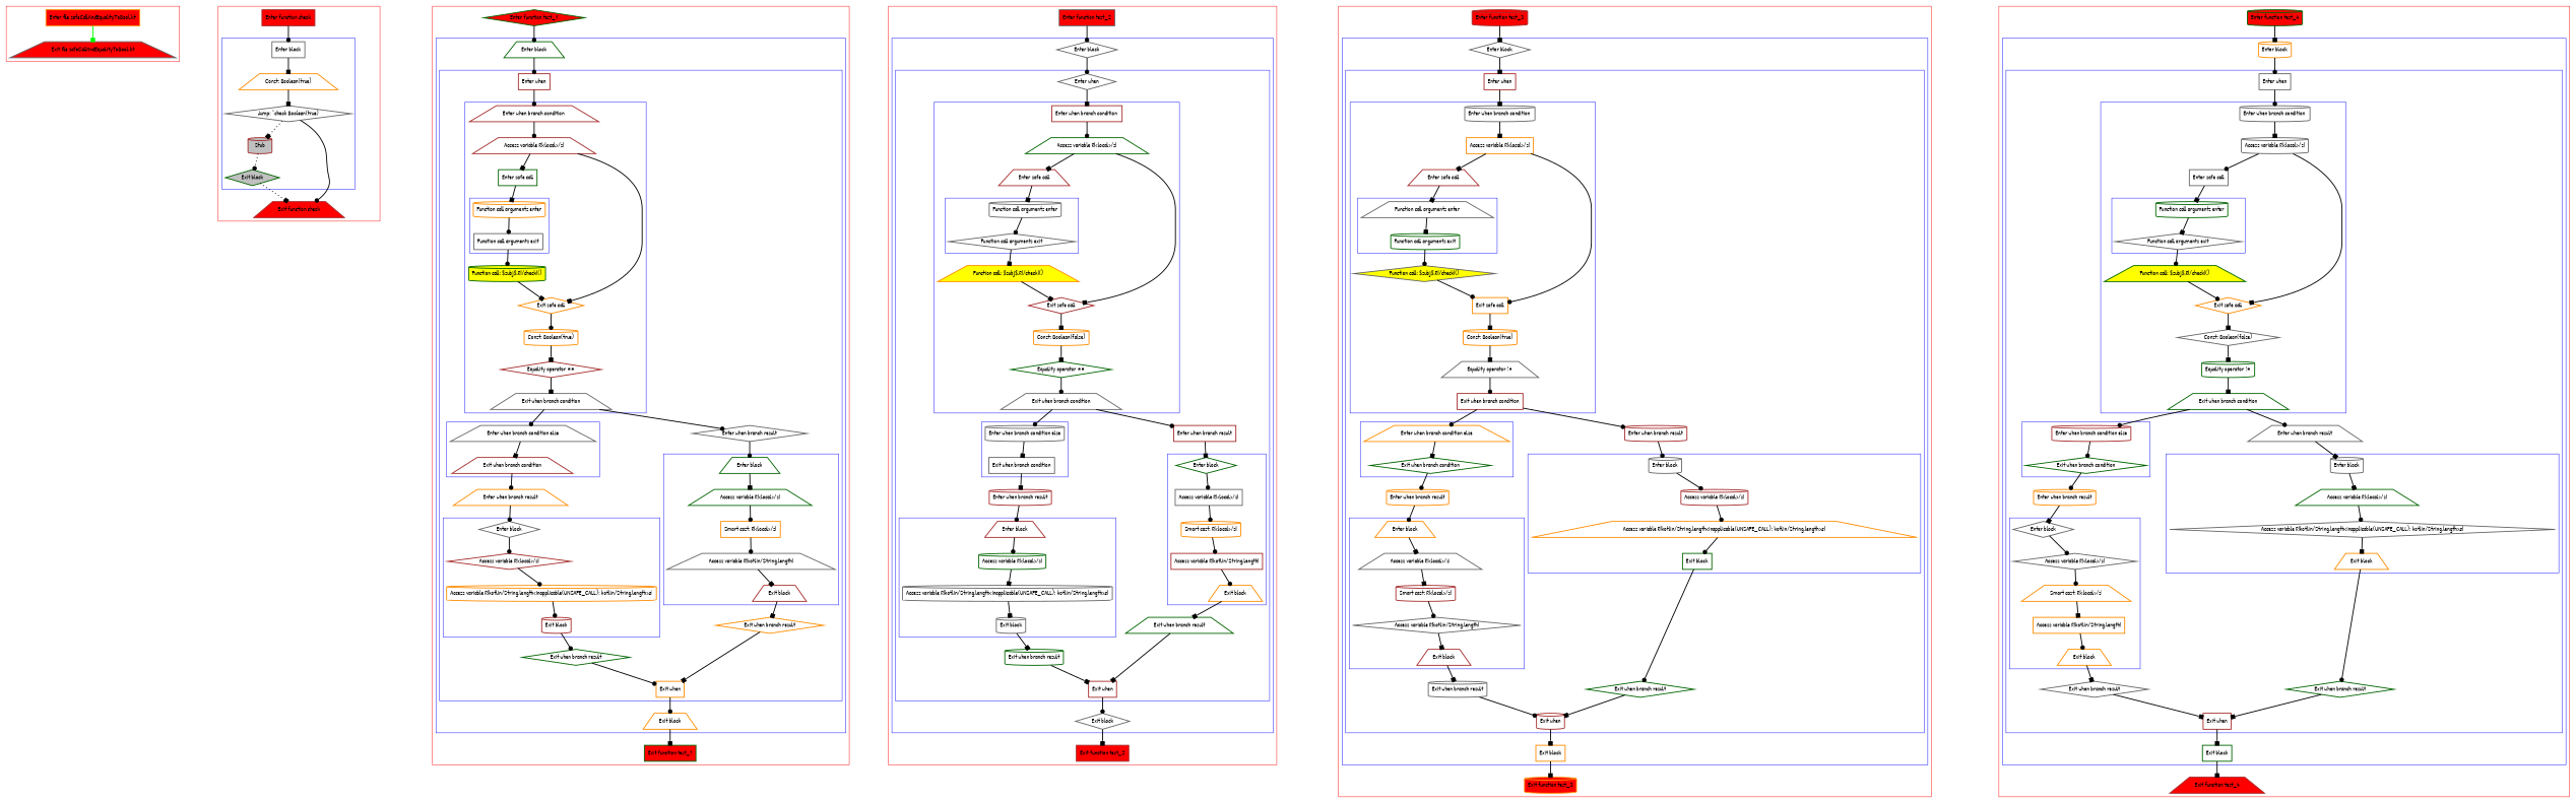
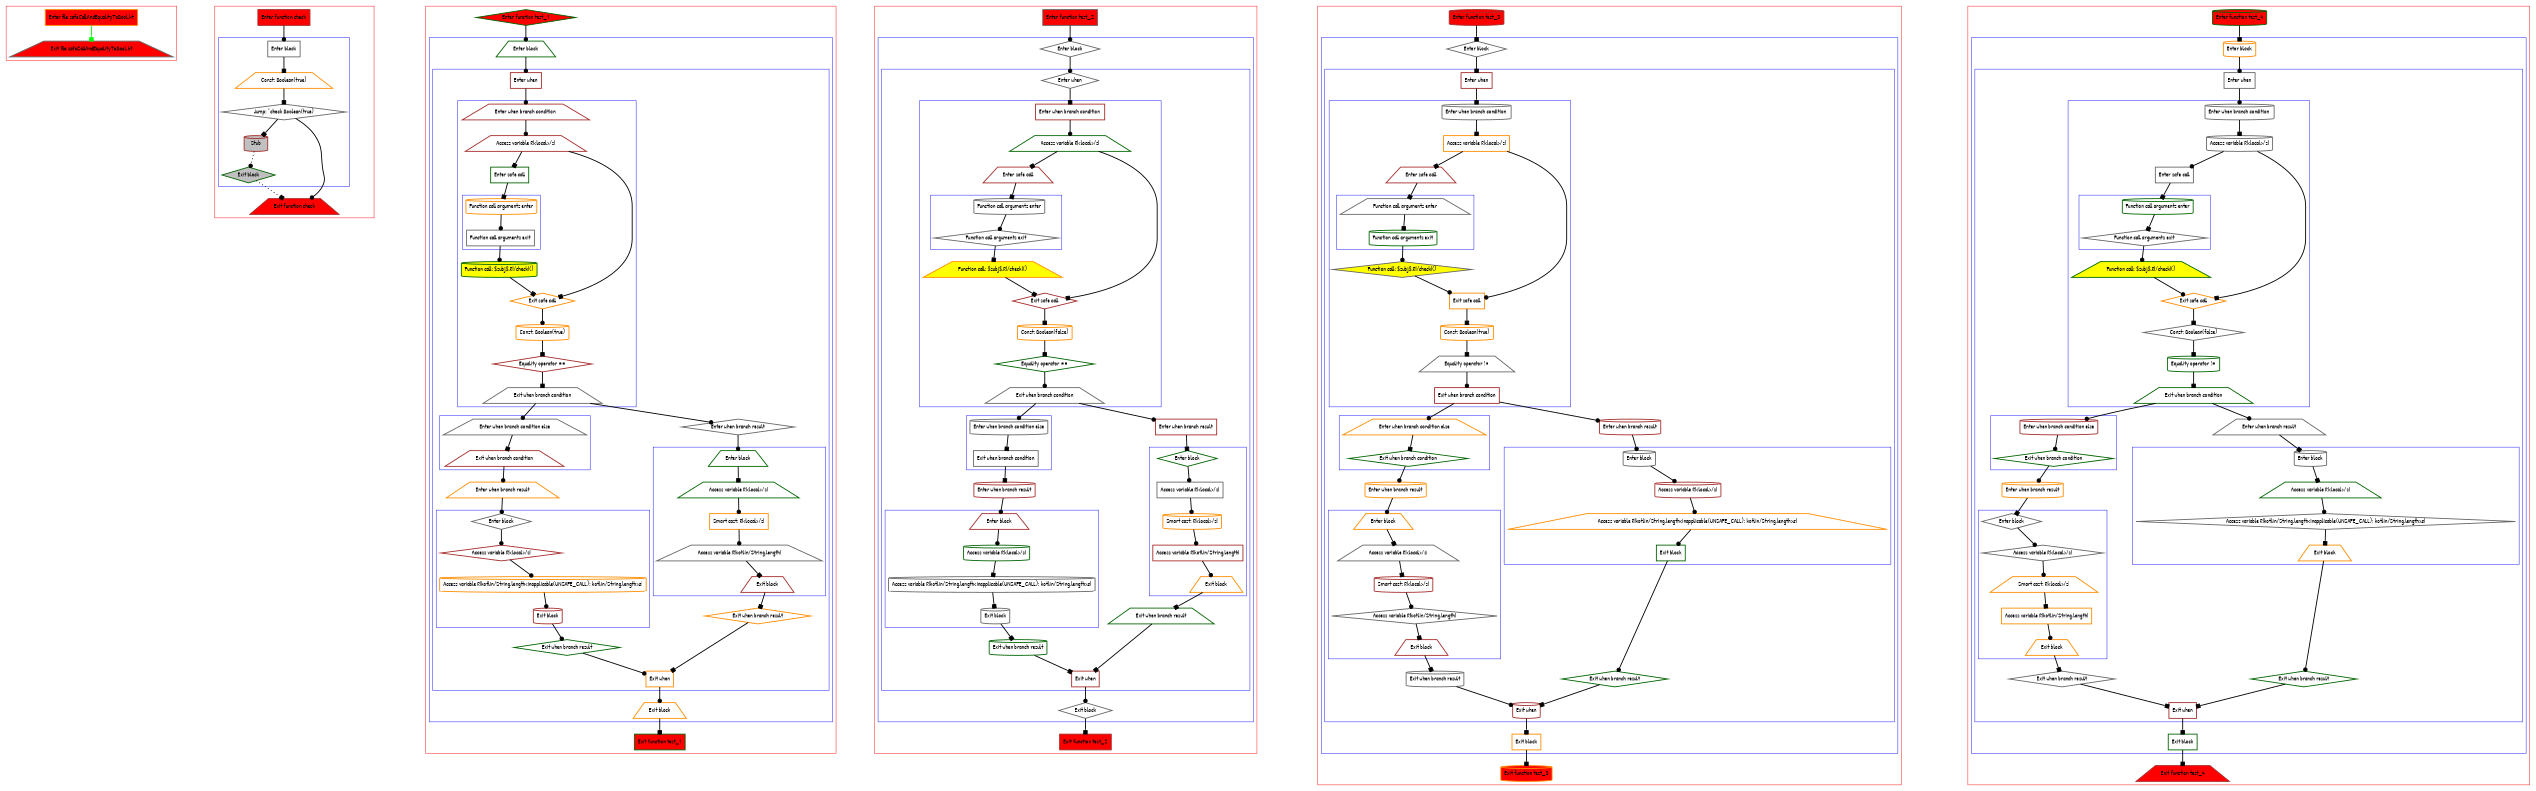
  digraph {
    nodesep=3
    fontname="Patrick Hand"
    node [penwidth=2 shape=trapezium color=gray40 fontname="Patrick Hand"]
    edge [penwidth=2 arrowhead=box fontname="Patrick Hand"]
    n1 [fillcolor=red label="Enter file safeCallAndEqualityToBool.kt" shape=box style=filled color=darkorange]
    n2 [fillcolor=red label="Exit file safeCallAndEqualityToBool.kt" style=filled]
    n3 [label="Enter block" shape=box]
    n4 [label="Const: Boolean(true)" color=darkorange]
    n5 [label="Jump: ^check Boolean(true)" shape=diamond]
    n6 [fillcolor=gray label=Stub shape=cylinder style=filled color=brown]
    n7 [fillcolor=gray label="Exit block" shape=diamond style=filled color=darkgreen]
    n8 [fillcolor=red label="Enter function check" shape=box style=filled color=brown]
    n9 [fillcolor=red label="Exit function check" style=filled color=brown]
    n10 [label="Enter block" shape=diamond]
    n11 [label="Access variable R|<local>/s|" shape=diamond color=brown]
    n12 [label="Access variable R|kotlin/String.length<Inapplicable(UNSAFE_CALL): kotlin/String.length>#|" shape=cylinder color=darkorange]
    n13 [label="Exit block" shape=cylinder color=brown]
    n14 [label="Function call arguments enter" shape=cylinder color=darkorange]
    n15 [label="Function call arguments exit" shape=box]
    n16 [label="Enter when branch condition " color=brown]
    n17 [label="Access variable R|<local>/s|" color=brown]
    n18 [label="Enter safe call" shape=box color=darkgreen]
    n19 [fillcolor=yellow label="Function call: $subj$.R|/check|()" shape=cylinder style=filled color=darkgreen]
    n20 [label="Exit safe call" shape=diamond color=darkorange]
    n21 [label="Const: Boolean(true)" shape=cylinder color=darkorange]
    n22 [label="Equality operator ==" shape=diamond color=brown]
    n23 [label="Exit when branch condition"]
    n24 [label="Enter when branch condition else"]
    n25 [label="Exit when branch condition" color=brown]
    n26 [label="Enter block" color=darkgreen]
    n27 [label="Access variable R|<local>/s|" color=darkgreen]
    n28 [label="Smart cast: R|<local>/s|" shape=box color=darkorange]
    n29 [label="Access variable R|kotlin/String.length|"]
    n30 [label="Exit block" color=brown]
    n31 [label="Enter when" shape=box color=brown]
    n32 [label="Enter when branch result" color=darkorange]
    n33 [label="Exit when branch result" shape=diamond color=darkgreen]
    n34 [label="Enter when branch result" shape=diamond]
    n35 [label="Exit when branch result" shape=diamond color=darkorange]
    n36 [label="Exit when" shape=box color=darkorange]
    n37 [label="Enter block" color=darkgreen]
    n38 [label="Exit block" color=darkorange]
    n39 [fillcolor=red label="Enter function test_1" shape=diamond style=filled color=darkgreen]
    n40 [fillcolor=red label="Exit function test_1" shape=box style=filled color=darkgreen]
    n41 [label="Function call arguments enter" shape=cylinder]
    n42 [label="Function call arguments exit" shape=diamond]
    n43 [label="Enter when branch condition " shape=box color=brown]
    n44 [label="Access variable R|<local>/s|" color=darkgreen]
    n45 [label="Enter safe call" color=brown]
    n46 [fillcolor=yellow label="Function call: $subj$.R|/check|()" style=filled color=darkorange]
    n47 [label="Exit safe call" shape=diamond color=brown]
    n48 [label="Const: Boolean(false)" shape=cylinder color=darkorange]
    n49 [label="Equality operator ==" shape=diamond color=darkgreen]
    n50 [label="Exit when branch condition"]
    n51 [label="Enter when branch condition else" shape=cylinder]
    n52 [label="Exit when branch condition" shape=box]
    n53 [label="Enter block" color=brown]
    n54 [label="Access variable R|<local>/s|" shape=cylinder color=darkgreen]
    n55 [label="Access variable R|kotlin/String.length<Inapplicable(UNSAFE_CALL): kotlin/String.length>#|" shape=cylinder]
    n56 [label="Exit block" shape=cylinder]
    n57 [label="Enter block" shape=diamond color=darkgreen]
    n58 [label="Access variable R|<local>/s|" shape=box]
    n59 [label="Smart cast: R|<local>/s|" shape=cylinder color=darkorange]
    n60 [label="Access variable R|kotlin/String.length|" shape=box color=brown]
    n61 [label="Exit block" color=darkorange]
    n62 [label="Enter when" shape=diamond]
    n63 [label="Enter when branch result" shape=cylinder color=brown]
    n64 [label="Exit when branch result" shape=cylinder color=darkgreen]
    n65 [label="Enter when branch result" shape=box color=brown]
    n66 [label="Exit when branch result" color=darkgreen]
    n67 [label="Exit when" shape=box color=brown]
    n68 [label="Enter block" shape=diamond]
    n69 [label="Exit block" shape=diamond]
    n70 [fillcolor=red label="Enter function test_2" shape=box style=filled]
    n71 [fillcolor=red label="Exit function test_2" shape=box style=filled color=brown]
    n72 [label="Function call arguments enter"]
    n73 [label="Function call arguments exit" shape=cylinder color=darkgreen]
    n74 [label="Enter when branch condition " shape=cylinder]
    n75 [label="Access variable R|<local>/s|" shape=box color=darkorange]
    n76 [label="Enter safe call" color=brown]
    n77 [fillcolor=yellow label="Function call: $subj$.R|/check|()" shape=diamond style=filled]
    n78 [label="Exit safe call" shape=box color=darkorange]
    n79 [label="Const: Boolean(true)" shape=cylinder color=darkorange]
    n80 [label="Equality operator !="]
    n81 [label="Exit when branch condition" shape=box color=brown]
    n82 [label="Enter when branch condition else" color=darkorange]
    n83 [label="Exit when branch condition" shape=diamond color=darkgreen]
    n84 [label="Enter block" color=darkorange]
    n85 [label="Access variable R|<local>/s|"]
    n86 [label="Smart cast: R|<local>/s|" shape=cylinder color=brown]
    n87 [label="Access variable R|kotlin/String.length|" shape=diamond]
    n88 [label="Exit block" color=brown]
    n89 [label="Enter block" shape=cylinder]
    n90 [label="Access variable R|<local>/s|" shape=cylinder color=brown]
    n91 [label="Access variable R|kotlin/String.length<Inapplicable(UNSAFE_CALL): kotlin/String.length>#|" color=darkorange]
    n92 [label="Exit block" shape=box color=darkgreen]
    n93 [label="Enter when" shape=box color=brown]
    n94 [label="Enter when branch result" shape=cylinder color=darkorange]
    n95 [label="Exit when branch result" shape=cylinder]
    n96 [label="Enter when branch result" shape=cylinder color=brown]
    n97 [label="Exit when branch result" shape=diamond color=darkgreen]
    n98 [label="Exit when" shape=cylinder color=brown]
    n99 [label="Enter block" shape=diamond]
    n100 [label="Exit block" shape=box color=darkorange]
    n101 [fillcolor=red label="Enter function test_3" shape=cylinder style=filled color=brown]
    n102 [fillcolor=red label="Exit function test_3" shape=cylinder style=filled color=darkorange]
    n103 [label="Function call arguments enter" shape=cylinder color=darkgreen]
    n104 [label="Function call arguments exit" shape=diamond]
    n105 [label="Enter when branch condition " shape=cylinder]
    n106 [label="Access variable R|<local>/s|" shape=cylinder]
    n107 [label="Enter safe call" shape=box]
    n108 [fillcolor=yellow label="Function call: $subj$.R|/check|()" style=filled color=darkgreen]
    n109 [label="Exit safe call" shape=diamond color=darkorange]
    n110 [label="Const: Boolean(false)" shape=diamond]
    n111 [label="Equality operator !=" shape=cylinder color=darkgreen]
    n112 [label="Exit when branch condition" color=darkgreen]
    n113 [label="Enter when branch condition else" shape=cylinder color=brown]
    n114 [label="Exit when branch condition" shape=diamond color=darkgreen]
    n115 [label="Enter block" shape=diamond]
    n116 [label="Access variable R|<local>/s|" shape=diamond]
    n117 [label="Smart cast: R|<local>/s|" color=darkorange]
    n118 [label="Access variable R|kotlin/String.length|" shape=box color=darkorange]
    n119 [label="Exit block" color=darkorange]
    n120 [label="Enter block" shape=cylinder]
    n121 [label="Access variable R|<local>/s|" color=darkgreen]
    n122 [label="Access variable R|kotlin/String.length<Inapplicable(UNSAFE_CALL): kotlin/String.length>#|" shape=diamond]
    n123 [label="Exit block" color=darkorange]
    n124 [label="Enter when" shape=box]
    n125 [label="Enter when branch result" shape=cylinder color=darkorange]
    n126 [label="Exit when branch result" shape=diamond]
    n127 [label="Enter when branch result"]
    n128 [label="Exit when branch result" shape=diamond color=darkgreen]
    n129 [label="Exit when" shape=box color=brown]
    n130 [label="Enter block" shape=cylinder color=darkorange]
    n131 [label="Exit block" shape=box color=darkgreen]
    n132 [fillcolor=red label="Enter function test_4" shape=cylinder style=filled color=darkgreen]
    n133 [fillcolor=red label="Exit function test_4" style=filled color=brown]
    subgraph cluster_1 {
      color=red
      n1
      n2
    }
    subgraph cluster_2 {
      color=red
      n8
      n9
      subgraph cluster_3 {
        color=blue
        n3
        n4
        n5
        n6
        n7
      }
    }
    subgraph cluster_4 {
      color=red
      n39
      n40
      subgraph cluster_5 {
        color=blue
        n37
        n38
        subgraph cluster_6 {
          color=blue
          n31
          n32
          n33
          n34
          n35
          n36
          subgraph cluster_7 {
            color=blue
            n10
            n11
            n12
            n13
          }
          subgraph cluster_8 {
            color=blue
            n16
            n17
            n18
            n19
            n20
            n21
            n22
            n23
            subgraph cluster_9 {
              color=blue
              n14
              n15
            }
          }
          subgraph cluster_10 {
            color=blue
            n24
            n25
          }
          subgraph cluster_11 {
            color=blue
            n26
            n27
            n28
            n29
            n30
          }
        }
      }
    }
    subgraph cluster_12 {
      color=red
      n70
      n71
      subgraph cluster_13 {
        color=blue
        n68
        n69
        subgraph cluster_14 {
          color=blue
          n62
          n63
          n64
          n65
          n66
          n67
          subgraph cluster_15 {
            color=blue
            n43
            n44
            n45
            n46
            n47
            n48
            n49
            n50
            subgraph cluster_16 {
              color=blue
              n41
              n42
            }
          }
          subgraph cluster_17 {
            color=blue
            n51
            n52
          }
          subgraph cluster_18 {
            color=blue
            n53
            n54
            n55
            n56
          }
          subgraph cluster_19 {
            color=blue
            n57
            n58
            n59
            n60
            n61
          }
        }
      }
    }
    subgraph cluster_20 {
      color=red
      n101
      n102
      subgraph cluster_21 {
        color=blue
        n99
        n100
        subgraph cluster_22 {
          color=blue
          n93
          n94
          n95
          n96
          n97
          n98
          subgraph cluster_23 {
            color=blue
            n74
            n75
            n76
            n77
            n78
            n79
            n80
            n81
            subgraph cluster_24 {
              color=blue
              n72
              n73
            }
          }
          subgraph cluster_25 {
            color=blue
            n82
            n83
          }
          subgraph cluster_26 {
            color=blue
            n84
            n85
            n86
            n87
            n88
          }
          subgraph cluster_27 {
            color=blue
            n89
            n90
            n91
            n92
          }
        }
      }
    }
    subgraph cluster_28 {
      color=red
      n132
      n133
      subgraph cluster_29 {
        color=blue
        n130
        n131
        subgraph cluster_30 {
          color=blue
          n124
          n125
          n126
          n127
          n128
          n129
          subgraph cluster_31 {
            color=blue
            n105
            n106
            n107
            n108
            n109
            n110
            n111
            n112
            subgraph cluster_32 {
              color=blue
              n103
              n104
            }
          }
          subgraph cluster_33 {
            color=blue
            n113
            n114
          }
          subgraph cluster_34 {
            color=blue
            n115
            n116
            n117
            n118
            n119
          }
          subgraph cluster_35 {
            color=blue
            n120
            n121
            n122
            n123
          }
        }
      }
    }
    n1 -> n2 [color=green]
    n3 -> n4
    n4 -> n5
-   n5 -> n6 [style=dotted]
+   n5 -> n6 [style=solid]
    n5 -> n9 [arrowhead=dot]
    n6 -> n7 [style=dotted arrowhead=dot]
    n7 -> n9 [style=dotted]
    n8 -> n3 [arrowhead=dot]
    n10 -> n11 [arrowhead=dot]
    n11 -> n12 [arrowhead=dot]
    n12 -> n13 [arrowhead=dot]
    n13 -> n33 [arrowhead=dot]
    n14 -> n15 [arrowhead=dot]
    n15 -> n19 [arrowhead=dot]
    n16 -> n17 [arrowhead=dot]
    n17 -> n18
    n17 -> n20
    n18 -> n14
    n19 -> n20
    n20 -> n21 [arrowhead=dot]
    n21 -> n22
    n22 -> n23
    n23 -> n24 [arrowhead=dot]
    n23 -> n34 [arrowhead=dot]
    n24 -> n25
    n25 -> n32 [arrowhead=dot]
    n26 -> n27
    n27 -> n28 [arrowhead=dot]
    n28 -> n29 [arrowhead=dot]
    n29 -> n30
    n30 -> n35
    n31 -> n16 [arrowhead=dot]
    n32 -> n10 [arrowhead=dot]
    n33 -> n36 [arrowhead=dot]
    n34 -> n26 [arrowhead=dot]
    n35 -> n36
    n36 -> n38 [arrowhead=dot]
    n37 -> n31 [arrowhead=dot]
    n38 -> n40
    n39 -> n37 [arrowhead=dot]
    n41 -> n42 [arrowhead=dot]
    n42 -> n46
    n43 -> n44 [arrowhead=dot]
    n44 -> n45
    n44 -> n47
    n45 -> n41
    n46 -> n47
    n47 -> n48
    n48 -> n49
    n49 -> n50 [arrowhead=dot]
    n50 -> n51 [arrowhead=dot]
    n50 -> n65 [arrowhead=dot]
    n51 -> n52
    n52 -> n63
    n53 -> n54 [arrowhead=dot]
    n54 -> n55
    n55 -> n56
    n56 -> n64
    n57 -> n58 [arrowhead=dot]
    n58 -> n59 [arrowhead=dot]
    n59 -> n60 [arrowhead=dot]
    n60 -> n61 [arrowhead=dot]
    n61 -> n66
    n62 -> n43
    n63 -> n53 [arrowhead=dot]
    n64 -> n67
    n65 -> n57
    n66 -> n67
    n67 -> n69 [arrowhead=dot]
    n68 -> n62 [arrowhead=dot]
    n69 -> n71
    n70 -> n68 [arrowhead=dot]
    n72 -> n73
    n73 -> n77 [arrowhead=dot]
    n74 -> n75
    n75 -> n76
    n75 -> n78 [arrowhead=dot]
    n76 -> n72
    n77 -> n78 [arrowhead=dot]
    n78 -> n79
    n79 -> n80
    n80 -> n81 [arrowhead=dot]
    n81 -> n82 [arrowhead=dot]
    n81 -> n96 [arrowhead=dot]
    n82 -> n83
    n83 -> n94 [arrowhead=dot]
    n84 -> n85
    n85 -> n86
    n86 -> n87 [arrowhead=dot]
    n87 -> n88
    n88 -> n95
    n89 -> n90 [arrowhead=dot]
    n90 -> n91 [arrowhead=dot]
    n91 -> n92 [arrowhead=dot]
    n92 -> n97 [arrowhead=dot]
    n93 -> n74
    n94 -> n84 [arrowhead=dot]
    n95 -> n98 [arrowhead=dot]
    n96 -> n89 [arrowhead=dot]
    n97 -> n98
    n98 -> n100
    n99 -> n93
    n100 -> n102
    n101 -> n99
    n103 -> n104
    n104 -> n108 [arrowhead=dot]
    n105 -> n106
    n106 -> n107 [arrowhead=dot]
    n106 -> n109
    n107 -> n103
    n108 -> n109 [arrowhead=dot]
    n109 -> n110
    n110 -> n111
    n111 -> n112
    n112 -> n113 [arrowhead=dot]
    n112 -> n127 [arrowhead=dot]
    n113 -> n114 [arrowhead=dot]
    n114 -> n125 [arrowhead=dot]
    n115 -> n116 [arrowhead=dot]
    n116 -> n117 [arrowhead=dot]
    n117 -> n118
    n118 -> n119 [arrowhead=dot]
    n119 -> n126
    n120 -> n121
    n121 -> n122 [arrowhead=dot]
    n122 -> n123
    n123 -> n128 [arrowhead=dot]
    n124 -> n105 [arrowhead=dot]
    n125 -> n115
    n126 -> n129
    n127 -> n120
    n128 -> n129
    n129 -> n131
    n130 -> n124 [arrowhead=dot]
    n131 -> n133
    n132 -> n130
  }
